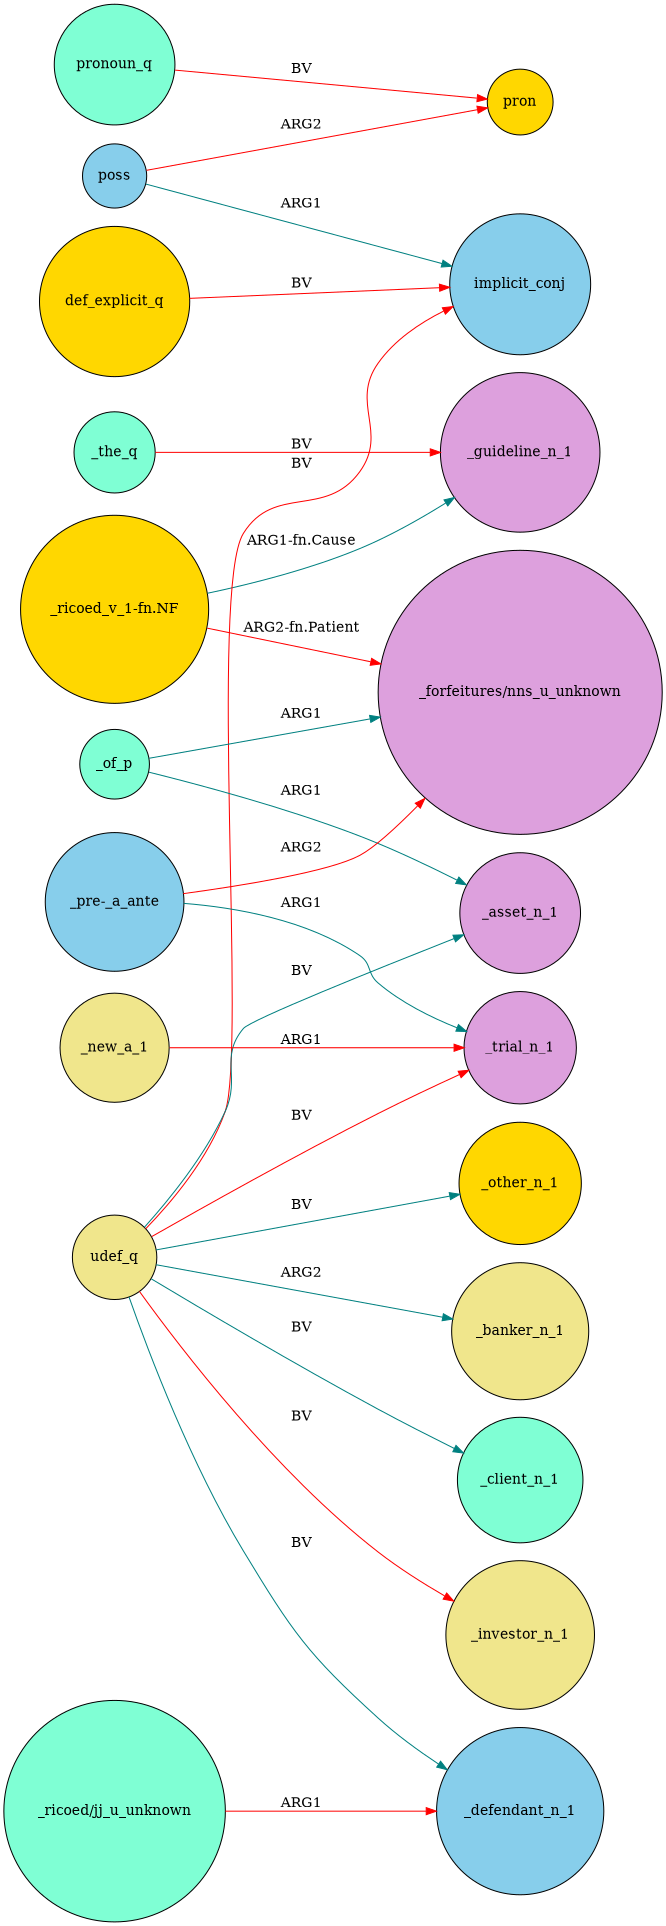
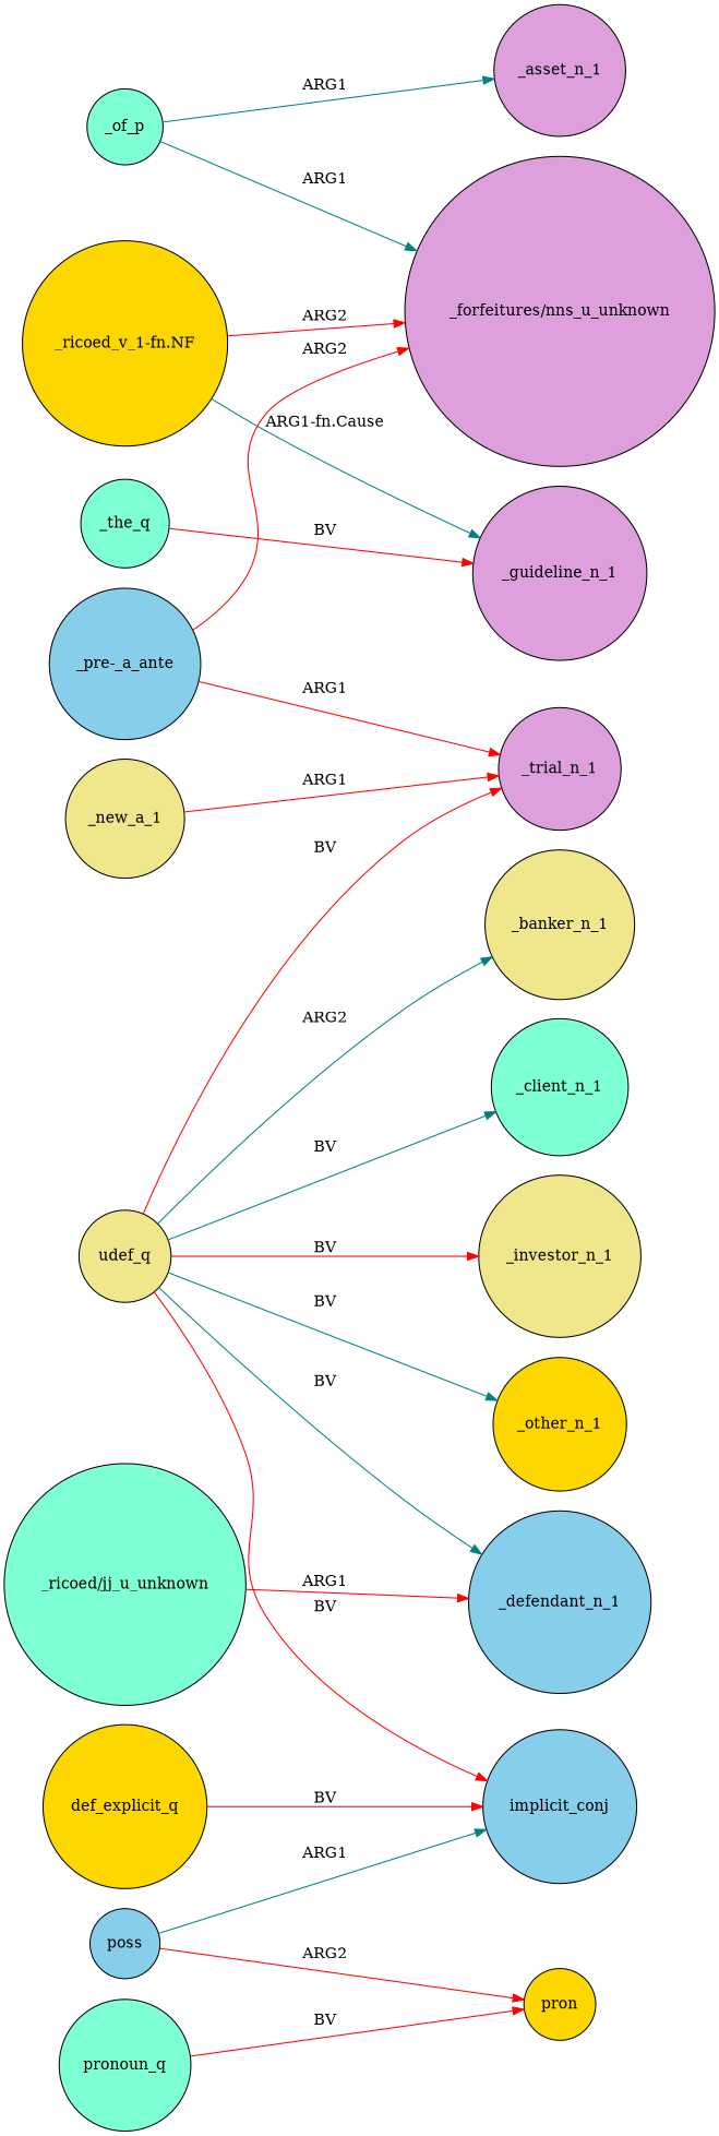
  digraph {
    rankdir=LR
    node [fillcolor=aquamarine shape=circle style=filled]
    edge [color=red]
    n1 [fillcolor=gold label="_ricoed_v_1-fn.NF"]
    "_forfeitures/nns_u_unknown" [fillcolor=plum]
    _guideline_n_1 [fillcolor=plum]
    poss [fillcolor=skyblue]
    pron [fillcolor=gold]
    implicit_conj [fillcolor=skyblue]
    udef_q [fillcolor=khaki]
    _investor_n_1 [fillcolor=khaki]
    _asset_n_1 [fillcolor=plum]
    _trial_n_1 [fillcolor=plum]
    _other_n_1 [fillcolor=gold]
    _banker_n_1 [fillcolor=khaki]
    _client_n_1
    _defendant_n_1 [fillcolor=skyblue]
    _new_a_1 [fillcolor=khaki]
    _of_p
    _the_q
    def_explicit_q [fillcolor=gold]
    "_pre-_a_ante" [fillcolor=skyblue]
    pronoun_q
    "_ricoed/jj_u_unknown"
-   n1 -> "_forfeitures/nns_u_unknown" [label="ARG2-fn.Patient"]
+   n1 -> "_forfeitures/nns_u_unknown" [label=ARG2]
    n1 -> _guideline_n_1 [color=teal label="ARG1-fn.Cause"]
    poss -> pron [label=ARG2]
    poss -> implicit_conj [color=teal label=ARG1]
    udef_q -> implicit_conj [label=BV]
    udef_q -> _investor_n_1 [label=BV]
-   udef_q -> _asset_n_1 [color=teal label=BV]
    udef_q -> _trial_n_1 [label=BV]
    udef_q -> _other_n_1 [color=teal label=BV]
    udef_q -> _banker_n_1 [color=teal label=ARG2]
    udef_q -> _client_n_1 [color=teal label=BV]
    udef_q -> _defendant_n_1 [color=teal label=BV]
    _new_a_1 -> _trial_n_1 [label=ARG1]
    _of_p -> "_forfeitures/nns_u_unknown" [color=teal label=ARG1]
    _of_p -> _asset_n_1 [color=teal label=ARG1]
    _the_q -> _guideline_n_1 [label=BV]
    def_explicit_q -> implicit_conj [label=BV]
    "_pre-_a_ante" -> "_forfeitures/nns_u_unknown" [label=ARG2]
-   "_pre-_a_ante" -> _trial_n_1 [color=teal label=ARG1]
+   "_pre-_a_ante" -> _trial_n_1 [label=ARG1]
    pronoun_q -> pron [label=BV]
    "_ricoed/jj_u_unknown" -> _defendant_n_1 [label=ARG1]
  }
